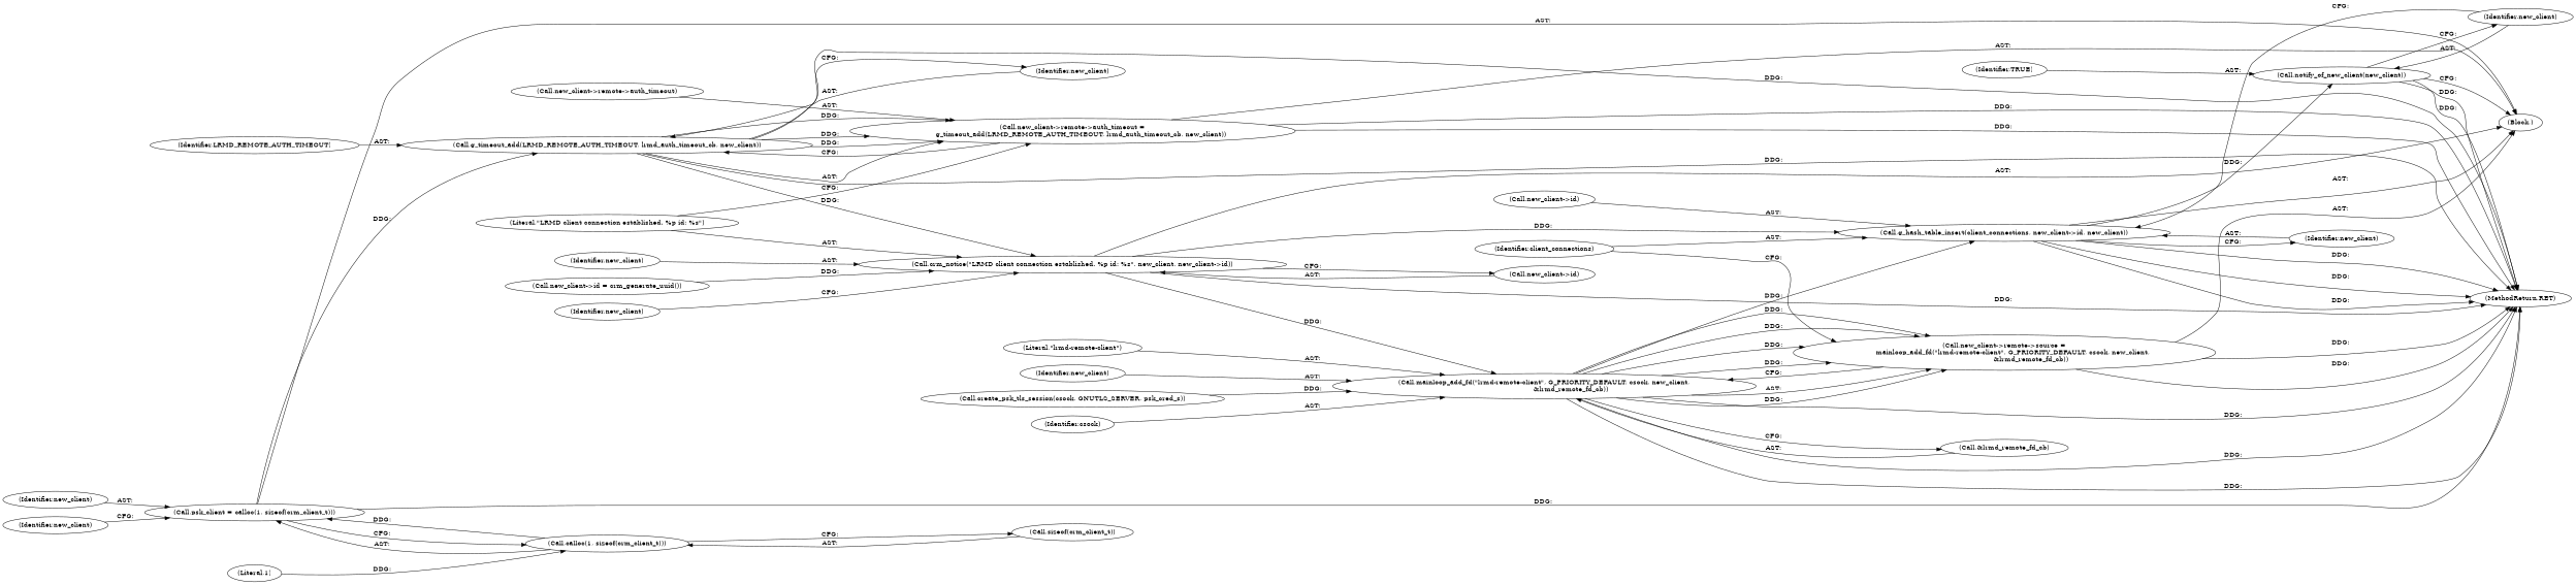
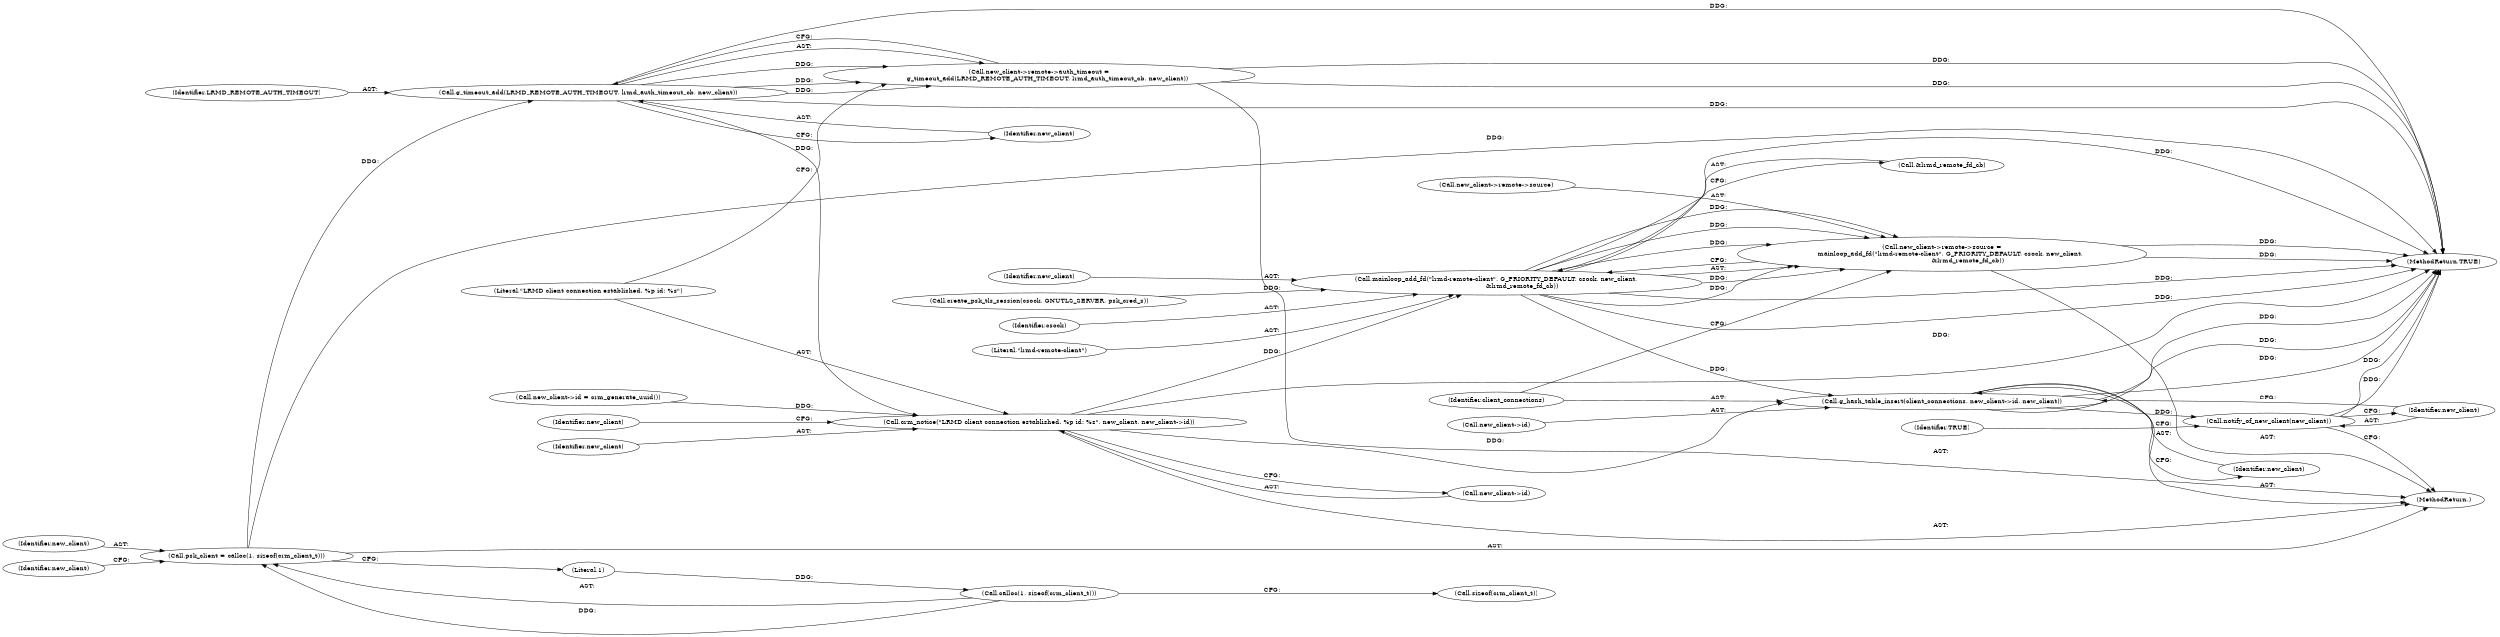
  digraph {
    rankdir=LR
    n1 [label="(Call,psk_client = calloc(1, sizeof(crm_client_t)))"]
    n2 [label="(Call,calloc(1, sizeof(crm_client_t)))"]
    n3 [label="(Call,g_timeout_add(LRMD_REMOTE_AUTH_TIMEOUT, lrmd_auth_timeout_cb, new_client))"]
-   n4 [label="(MethodReturn,RET)"]
-   n5 [label="(Block,)"]
+   n4 [label="(MethodReturn,TRUE)"]
+   n5 [label="(MethodReturn,)"]
    n6 [label="(Call,sizeof(crm_client_t))"]
    n7 [label="(Call,new_client->remote->auth_timeout =\n        g_timeout_add(LRMD_REMOTE_AUTH_TIMEOUT, lrmd_auth_timeout_cb, new_client))"]
    n8 [label="(Call,crm_notice(\"LRMD client connection established. %p id: %s\", new_client, new_client->id))"]
    n9 [label="(Identifier,new_client)"]
    n10 [label="(Call,mainloop_add_fd(\"lrmd-remote-client\", G_PRIORITY_DEFAULT, csock, new_client,\n                         &lrmd_remote_fd_cb))"]
    n11 [label="(Call,g_hash_table_insert(client_connections, new_client->id, new_client))"]
    n12 [label="(Call,new_client->id)"]
    n13 [label="(Call,new_client->remote->source =\n        mainloop_add_fd(\"lrmd-remote-client\", G_PRIORITY_DEFAULT, csock, new_client,\n                         &lrmd_remote_fd_cb))"]
    n14 [label="(Call,&lrmd_remote_fd_cb)"]
    n15 [label="(Call,notify_of_new_client(new_client))"]
    n16 [label="(Identifier,new_client)"]
    n17 [label="(Identifier,new_client)"]
    n18 [label="(Identifier,new_client)"]
    n19 [label="(Identifier,new_client)"]
-   n20 [label="(Call,new_client->remote->auth_timeout)"]
    n21 [label="(Literal,1)"]
    n22 [label="(Call,create_psk_tls_session(csock, GNUTLS_SERVER, psk_cred_s))"]
    n23 [label="(Identifier,LRMD_REMOTE_AUTH_TIMEOUT)"]
    n24 [label="(Identifier,TRUE)"]
    n25 [label="(Call,new_client->id)"]
    n26 [label="(Identifier,csock)"]
    n27 [label="(Call,new_client->id = crm_generate_uuid())"]
    n28 [label="(Identifier,client_connections)"]
    n29 [label="(Literal,\"lrmd-remote-client\")"]
    n30 [label="(Identifier,new_client)"]
    n31 [label="(Identifier,new_client)"]
    n32 [label="(Literal,\"LRMD client connection established. %p id: %s\")"]
    n33 [label="(Identifier,new_client)"]
-   n1 -> n2 [label="CFG: "]
+   n34 [label="(Call,new_client->remote->source)"]
+   n1 -> n21 [label="CFG: "]
    n1 -> n3 [label="DDG: "]
    n1 -> n4 [label="DDG: "]
    n1 -> n5 [label="AST: "]
    n2 -> n1 [label="AST: "]
    n2 -> n1 [label="DDG: "]
    n2 -> n6 [label="CFG: "]
    n3 -> n4 [label="DDG: "]
    n3 -> n4 [label="DDG: "]
    n3 -> n7 [label="AST: "]
    n3 -> n7 [label="DDG: "]
    n3 -> n7 [label="DDG: "]
    n3 -> n7 [label="DDG: "]
    n3 -> n8 [label="DDG: "]
    n3 -> n9 [label="CFG: "]
-   n6 -> n2 [label="AST: "]
    n7 -> n3 [label="CFG: "]
    n7 -> n4 [label="DDG: "]
    n7 -> n4 [label="DDG: "]
    n7 -> n5 [label="AST: "]
    n8 -> n4 [label="DDG: "]
    n8 -> n5 [label="AST: "]
    n8 -> n10 [label="DDG: "]
    n8 -> n11 [label="DDG: "]
    n8 -> n12 [label="CFG: "]
    n9 -> n3 [label="AST: "]
    n10 -> n4 [label="DDG: "]
    n10 -> n4 [label="DDG: "]
    n10 -> n4 [label="DDG: "]
    n10 -> n11 [label="DDG: "]
    n10 -> n13 [label="AST: "]
    n10 -> n13 [label="DDG: "]
    n10 -> n13 [label="DDG: "]
    n10 -> n13 [label="DDG: "]
    n10 -> n13 [label="DDG: "]
    n10 -> n13 [label="DDG: "]
    n10 -> n14 [label="CFG: "]
    n11 -> n4 [label="DDG: "]
    n11 -> n4 [label="DDG: "]
    n11 -> n4 [label="DDG: "]
    n11 -> n5 [label="AST: "]
    n11 -> n15 [label="DDG: "]
    n11 -> n16 [label="CFG: "]
    n12 -> n8 [label="AST: "]
    n13 -> n4 [label="DDG: "]
    n13 -> n4 [label="DDG: "]
    n13 -> n5 [label="AST: "]
    n13 -> n10 [label="CFG: "]
    n14 -> n10 [label="AST: "]
    n15 -> n4 [label="DDG: "]
    n15 -> n4 [label="DDG: "]
    n15 -> n5 [label="CFG: "]
    n15 -> n17 [label="CFG: "]
    n16 -> n11 [label="AST: "]
    n17 -> n11 [label="CFG: "]
    n17 -> n15 [label="AST: "]
    n18 -> n1 [label="AST: "]
    n19 -> n10 [label="AST: "]
-   n20 -> n7 [label="AST: "]
    n21 -> n2 [label="DDG: "]
    n22 -> n10 [label="DDG: "]
    n23 -> n3 [label="AST: "]
-   n24 -> n15 [label="AST: "]
+   n24 -> n15 [label="CFG: "]
    n25 -> n11 [label="AST: "]
    n26 -> n10 [label="AST: "]
    n27 -> n8 [label="DDG: "]
    n28 -> n11 [label="AST: "]
    n28 -> n13 [label="CFG: "]
    n29 -> n10 [label="AST: "]
    n30 -> n8 [label="CFG: "]
    n31 -> n8 [label="AST: "]
    n32 -> n7 [label="CFG: "]
    n32 -> n8 [label="AST: "]
    n33 -> n1 [label="CFG: "]
+   n34 -> n13 [label="AST: "]
  }
